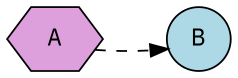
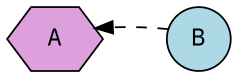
  digraph {
    rankdir=LR
    fontname="IBM Plex Mono"
    node [fontname="IBM Plex Mono" style=filled]
    A [fillcolor=plum shape=hexagon]
    B [fillcolor=lightblue shape=circle]
-   A -> B [style=dashed fontname="IBM Plex Mono"]
+   B -> A [style=dashed fontname="IBM Plex Mono"]
  }
